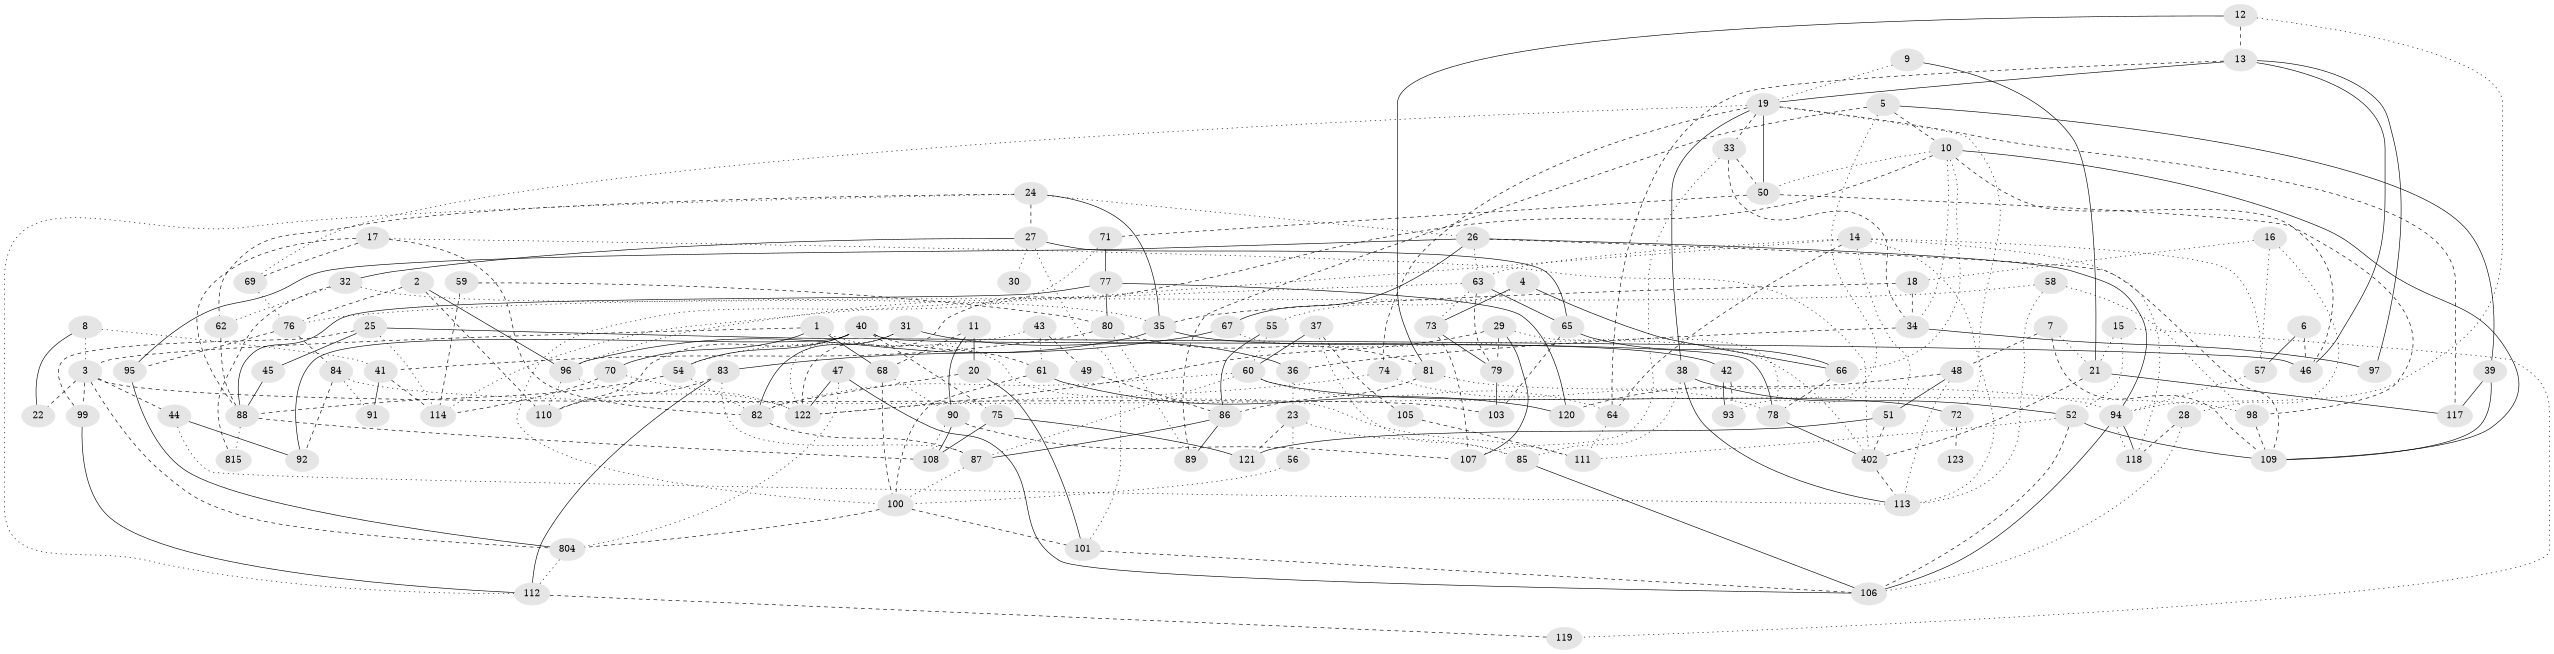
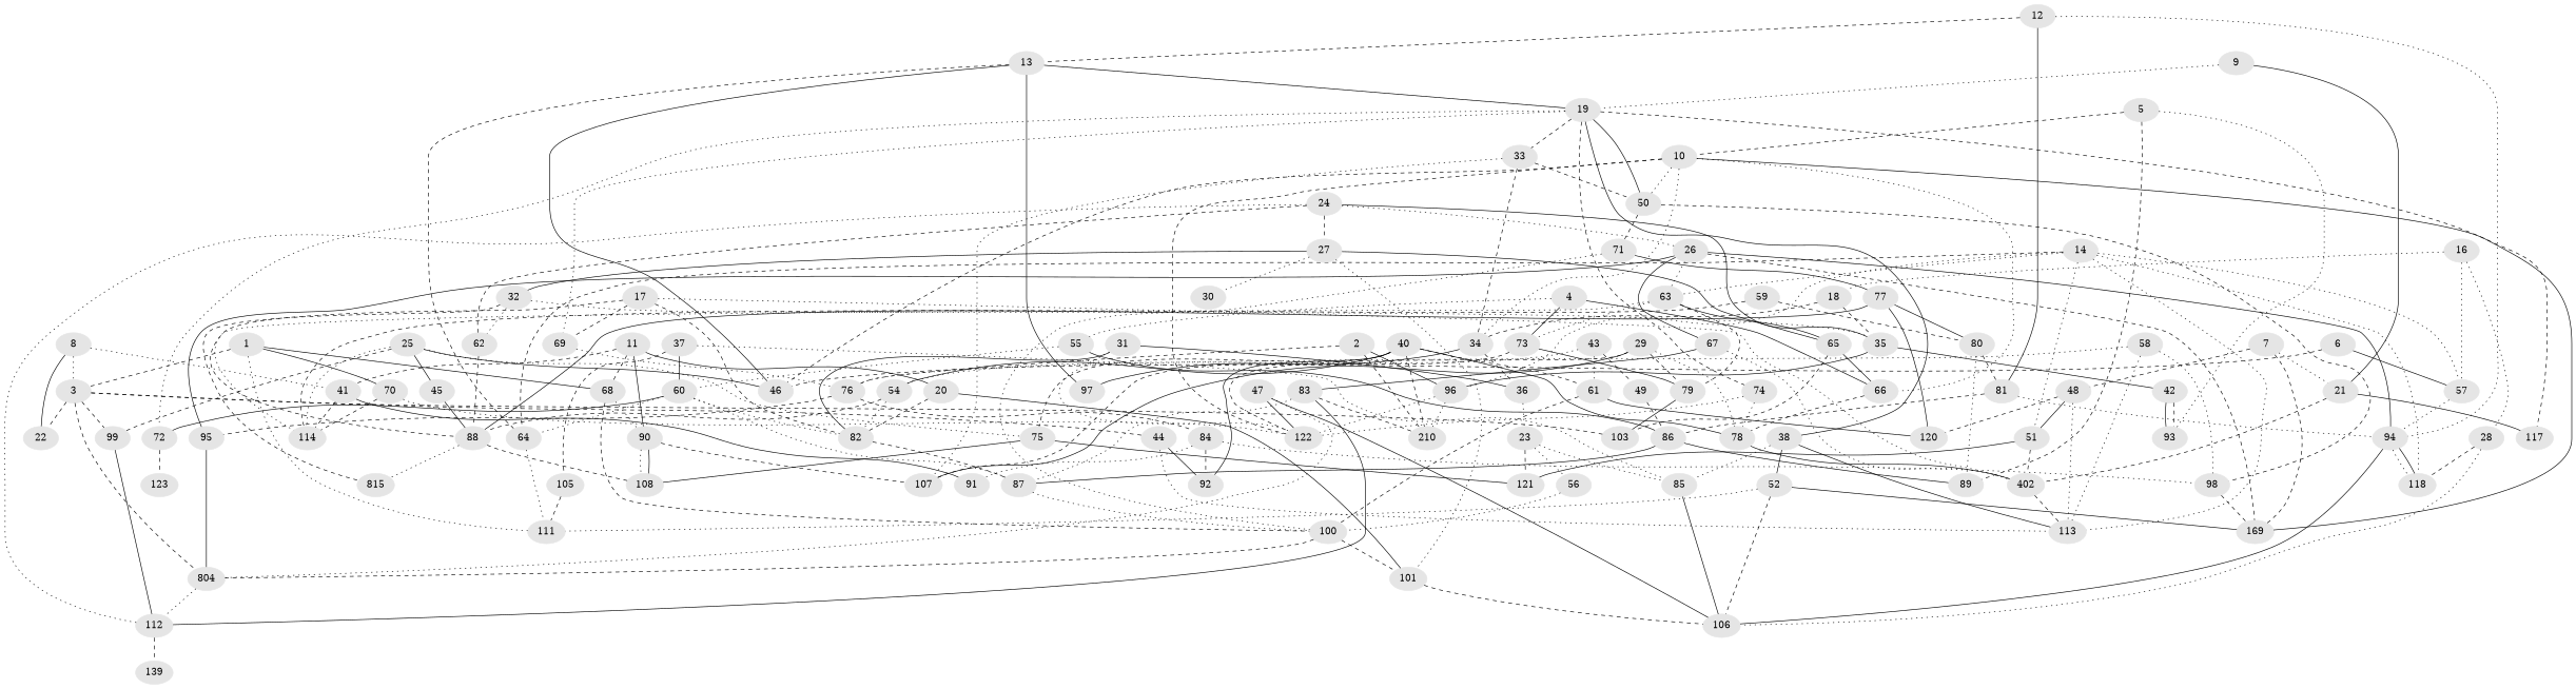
  graph {
    node [color=gray90 style=filled]
    edge [style=dashed]
    1
    3
    68
    70
    111
    22
    44
    99
    103
    n10 [label=804]
    90
    100
    114
    122
    2
    76
    96
-   110
+   110 [label=210]
    95
    84
    113
    92
    112
    4
    55
    66
    73
    60
    86
    78
    79
    107
    5
    10
-   39
    89
    93
    46
-   109
+   109 [label=169]
    34
    50
    117
    6
    57
    94
    7
    21
    48
    n49 [label=402]
    51
    120
    8
    41
    91
    9
    19
    69
    38
    72
    74
    33
    97
    36
    71
    98
    11
    20
    82
    101
    108
    12
    13
    81
    64
    118
    106
    14
    63
    121
    65
-   15
    52
-   119
+   119 [label=139]
    16
    18
    28
    35
    17
    88
    87
    n91 [label=815]
    42
    85
    123
    23
    56
    24
    26
    27
    62
    67
    30
    32
    25
    45
    75
    83
    29
    31
    37
    105
    40
    54
    61
    43
    49
    47
    77
    58
    59
    80
    1 -- 3
    1 -- 68 [style=solid]
    1 -- 70 [style=solid]
    1 -- 111 [style=dotted]
    3 -- 22
    3 -- 44
    3 -- 99
    3 -- 103
    3 -- n10
    68 -- 90 [style=dotted]
    68 -- 100
    70 -- 114
    70 -- 122 [style=dotted]
    44 -- 113 [style=dotted]
    44 -- 92 [style=solid]
    99 -- 112 [style=solid]
    n10 -- 112 [style=dotted]
    90 -- 107
    90 -- 108 [style=dotted]
    90 -- 108 [style=solid]
    100 -- n10
    100 -- 101
    2 -- 76
    2 -- 96 [style=solid]
    2 -- 110
    76 -- 95
    76 -- 84
    96 -- 122 [style=dotted]
    96 -- 110 [style=dotted]
    95 -- n10 [style=solid]
    84 -- 92
    84 -- 91 [style=dotted]
    84 -- 98 [style=dotted]
    112 -- 119
    4 -- 55 [style=dotted]
    4 -- 66 [style=solid]
    4 -- 73 [style=solid]
    55 -- 60 [style=dotted]
    55 -- 86 [style=solid]
    66 -- 78
    73 -- 79 [style=solid]
    73 -- 107
    60 -- 72 [style=solid]
    60 -- 82 [style=dotted]
    60 -- 64 [style=dotted]
    60 -- 87 [style=dotted]
    86 -- 89 [style=solid]
    86 -- 87 [style=solid]
    78 -- n49 [style=solid]
    79 -- 103 [style=solid]
    5 -- 10
-   5 -- 39 [style=solid]
    5 -- 89
    5 -- 93 [style=dotted]
    10 -- 122
    10 -- 66 [style=dotted]
    10 -- 46
    10 -- 109 [style=solid]
    10 -- 34 [style=dotted]
    10 -- 50 [style=dotted]
-   39 -- 109 [style=solid]
-   39 -- 117 [style=solid]
    34 -- 97 [style=solid]
    34 -- 36
    50 -- 71
    50 -- 98
    6 -- 46
    6 -- 57 [style=solid]
    57 -- 94 [style=dotted]
    94 -- 118 [style=dotted]
    94 -- 118 [style=solid]
    94 -- 106 [style=solid]
    7 -- 109
    7 -- 21 [style=dotted]
    7 -- 48
    21 -- 117 [style=solid]
    21 -- n49
    48 -- 113 [style=dotted]
    48 -- 51 [style=solid]
    48 -- 120
    n49 -- 113
    51 -- n49
    51 -- 121 [style=solid]
    8 -- 3 [style=dotted]
    8 -- 22 [style=solid]
    8 -- 41 [style=dotted]
    41 -- 114
    41 -- 91 [style=solid]
    9 -- 21 [style=solid]
    9 -- 19 [style=dotted]
    19 -- 50 [style=solid]
    19 -- 117
    19 -- 69 [style=dotted]
    19 -- 38 [style=solid]
    19 -- 72 [style=dotted]
    19 -- 74
    19 -- 33
    69 -- 76 [style=dotted]
    38 -- 113 [style=solid]
    38 -- 52 [style=solid]
    38 -- 85 [style=dotted]
    72 -- 123
    74 -- 122 [style=dotted]
    74 -- 78 [style=dotted]
    33 -- 107 [style=dotted]
    33 -- 34
    33 -- 50
    36 -- 23 [style=dotted]
    71 -- 100 [style=dotted]
    71 -- 77 [style=solid]
    98 -- 109
    11 -- 68
    11 -- 90 [style=solid]
-   80 -- 41
+   11 -- 41
    11 -- 20 [style=solid]
    20 -- 82
    20 -- 101 [style=solid]
    82 -- 87
    101 -- 106
    12 -- 94 [style=dotted]
    12 -- 13
    12 -- 81 [style=solid]
    13 -- 46 [style=solid]
    13 -- 19 [style=solid]
    13 -- 97 [style=solid]
    13 -- 64
    81 -- 86
    81 -- 94 [style=dotted]
    64 -- 111 [style=dotted]
    14 -- 96 [style=dotted]
    14 -- 113 [style=dotted]
    14 -- 57 [style=dotted]
    14 -- 51 [style=dotted]
    14 -- 64
    14 -- 118 [style=dotted]
    14 -- 63 [style=dotted]
    63 -- 114 [style=dotted]
    63 -- 73 [style=dotted]
    63 -- 79
    63 -- 65 [style=solid]
    65 -- 103
    65 -- 66 [style=solid]
-   15 -- 21 [style=dotted]
-   15 -- 52 [style=dotted]
-   15 -- 119 [style=dotted]
    52 -- 111 [style=dotted]
    52 -- 109 [style=solid]
    52 -- 106
    16 -- 57 [style=dotted]
    16 -- 18 [style=dotted]
    16 -- 28 [style=dotted]
    18 -- 34
    18 -- 35
    28 -- 118
    28 -- 106 [style=dotted]
    35 -- 96 [style=solid]
    35 -- 42 [style=solid]
    17 -- n49 [style=dotted]
    17 -- 69
    17 -- 82
    17 -- 88
    88 -- 108
    88 -- n91 [style=dotted]
    87 -- 100 [style=dotted]
    42 -- 93 [style=solid]
    42 -- 93
    85 -- 106 [style=solid]
    23 -- 121
    23 -- 85 [style=dotted]
    23 -- 56 [style=dotted]
    56 -- 100 [style=dotted]
    24 -- 112 [style=dotted]
    24 -- 35 [style=solid]
    24 -- 26 [style=dotted]
    24 -- 27
    24 -- 62
    26 -- 95 [style=solid]
    26 -- 109
    26 -- 94 [style=solid]
    26 -- 63 [style=dotted]
    26 -- 67 [style=solid]
    27 -- 101 [style=dotted]
    27 -- 65 [style=solid]
    27 -- 30 [style=dotted]
    27 -- 32 [style=solid]
    62 -- 88
    67 -- n49 [style=dotted]
    67 -- 83 [style=solid]
    32 -- 35 [style=dotted]
    32 -- n91
    32 -- 62 [style=dotted]
    25 -- 99
    25 -- 114 [style=dotted]
    25 -- 46 [style=solid]
    25 -- 45 [style=solid]
+   25 -- 75 [style=dotted]
    45 -- 88 [style=solid]
    75 -- 108 [style=solid]
    75 -- 121 [style=solid]
    83 -- 110
    83 -- 112 [style=solid]
    83 -- 87 [style=dotted]
    29 -- 122
    29 -- 78 [style=dotted]
    29 -- 79
    29 -- 107 [style=solid]
    31 -- 122 [style=dotted]
    31 -- 36 [style=solid]
    31 -- 82 [style=solid]
    37 -- 60 [style=solid]
    37 -- 85 [style=dotted]
    37 -- 105
    105 -- 111
    40 -- 110
    40 -- 92 [style=solid]
    40 -- 78 [style=solid]
    40 -- 75
    40 -- 54 [style=solid]
    40 -- 61
    54 -- 82 [style=dotted]
    54 -- 88
    61 -- 100
    61 -- 120 [style=solid]
    43 -- 54 [style=dotted]
    43 -- 61 [style=dotted]
    43 -- 49
    49 -- 86
    47 -- n10 [style=dotted]
    47 -- 122 [style=solid]
    47 -- 106 [style=solid]
    77 -- 120 [style=solid]
    77 -- 88 [style=solid]
    77 -- 80 [style=solid]
    58 -- 76 [style=dotted]
    58 -- 113 [style=dotted]
    58 -- 98 [style=dotted]
    59 -- 114
    59 -- 80
    80 -- 89 [style=dotted]
    80 -- 81
  }
